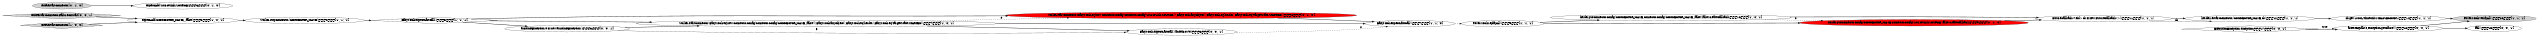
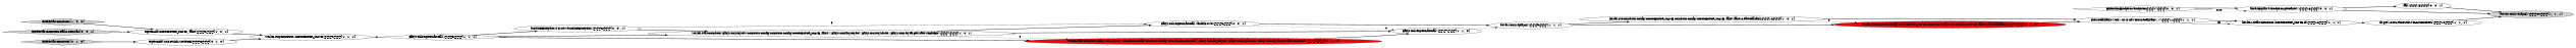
  digraph {
    rankdir=LR
    node [fillcolor=white shape=ellipse style=filled]
    edge [style=bold]
    n1 [label="herder.putConnectorConfig(CONNECTOR_NAME,connectorConfig(CONNECTOR_NAME,,false),false,createCallback)@@@10@@@['1', '0', '1']"]
    n2 [label="FutureCallback<Void> cb = new FutureCallback<>()@@@11@@@['1', '1', '1']"]
    n3 [fillcolor=red label="herder.putConnectorConfig(CONNECTOR_NAME,connectorConfig(SourceSink.SOURCE),false,createCallback)@@@9@@@['0', '1', '0']"]
    n4 [label="herder.restartConnector(CONNECTOR_NAME,cb)@@@12@@@['1', '1', '1']"]
    n5 [label="cb.get(1000L,TimeUnit.MILLISECONDS)@@@14@@@['1', '1', '1']"]
    n6 [fillcolor=lightgray label="PowerMock.verifyAll()@@@20@@@['1', '1', '1']"]
    n7 [label="fail()@@@15@@@['0', '0', '1']"]
    n8 [label="ExecutionException exception@@@17@@@['0', '0', '1']" shape=diamond]
    n9 [label="assertEquals(e,exception.getCause())@@@18@@@['0', '0', '1']"]
    n10 [label="expectAdd(CONNECTOR_NAME,,,false)@@@3@@@['1', '0', '1']"]
    n11 [label="worker.stopConnector(CONNECTOR_NAME)@@@4@@@['1', '1', '1']"]
    n12 [label="EasyMock.expectLastCall()@@@5@@@['1', '1', '1']" shape=diamond]
    n13 [label="RuntimeException e = new RuntimeException()@@@6@@@['0', '0', '1']"]
    n14 [label="worker.startConnector(EasyMock.eq(new ConnectorConfig(connectorConfig(CONNECTOR_NAME,,false))),EasyMock.anyObject(),EasyMock.eq(herder),EasyMock.eq(TargetState.STARTED))@@@7@@@['1', '0', '1']"]
    n15 [fillcolor=red label="worker.startConnector(EasyMock.eq(new ConnectorConfig(connectorConfig(SourceSink.SOURCE))),EasyMock.anyObject(),EasyMock.eq(herder),EasyMock.eq(TargetState.STARTED))@@@6@@@['0', '1', '0']"]
    n16 [label="EasyMock.expectLastCall().andThrow(e)@@@8@@@['0', '0', '1']"]
    n17 [label="PowerMock.replayAll()@@@9@@@['1', '1', '1']"]
    n18 [label="EasyMock.expectLastCall()@@@7@@@['1', '1', '0']"]
    n19 [fillcolor=lightgray label="testRestartConnectorFailureOnStart['0', '0', '1']" shape=diamond]
-   n20 [fillcolor=lightgray label="testRestartConnector['0', '1', '0']"]
+   n20 [fillcolor=lightgray label="testRestartConnector['0', '1', '0']" shape=diamond]
    n21 [label="expectAdd(SourceSink.SOURCE)@@@3@@@['0', '1', '0']"]
    n22 [fillcolor=lightgray label="testRestartConnector['1', '0', '0']" shape=diamond]
    n1 -> n2
    n1 -> n3 [label=0 style=dashed]
    n2 -> n4
    n2 -> n4 [label=cb style=solid]
    n3 -> n2
    n4 -> n5
    n5 -> n6
+   n7 -> n6
    n8 -> n9
    n8 -> n9 [label=true style=dotted]
    n9 -> n6
    n9 -> n7
    n10 -> n11
    n11 -> n12
    n12 -> n13
    n12 -> n14
    n12 -> n15
    n13 -> n14
    n13 -> n16 [label=e style=solid]
    n14 -> n15 [label=0 style=dashed]
    n14 -> n16
    n14 -> n18
    n15 -> n18
+   n16 -> n17
    n16 -> n18 [label=0 style=dashed]
    n17 -> n1
    n17 -> n3
    n18 -> n17 [style=dashed]
    n19 -> n10
    n20 -> n21
+   n21 -> n11
    n22 -> n10
  }
